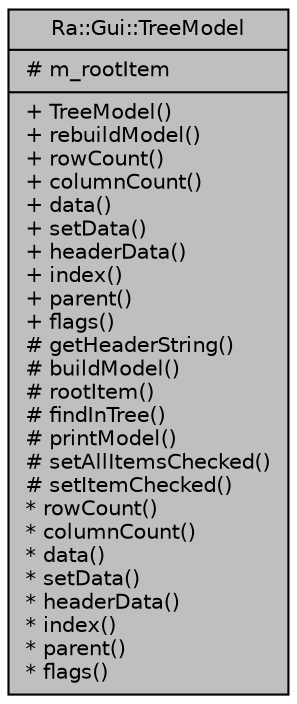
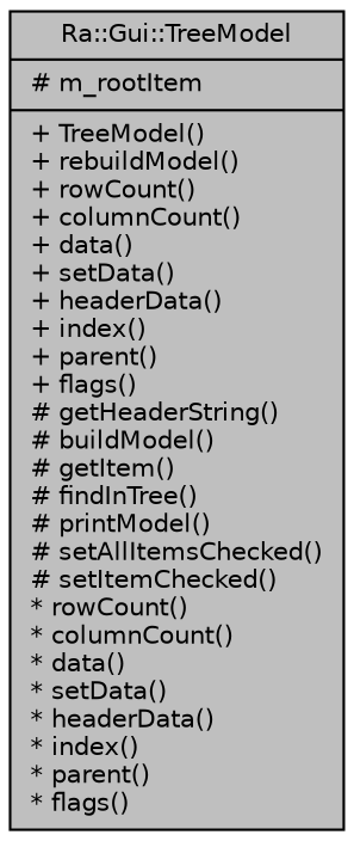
  digraph {
-   n1 [color=black fillcolor=grey75 fontcolor=black fontname=Helvetica fontsize=10 height=0.2 label="{Ra::Gui::TreeModel\n|# m_rootItem\l|+ TreeModel()\l+ rebuildModel()\l+ rowCount()\l+ columnCount()\l+ data()\l+ setData()\l+ headerData()\l+ index()\l+ parent()\l+ flags()\l# getHeaderString()\l# buildModel()\l# rootItem()\l# findInTree()\l# printModel()\l# setAllItemsChecked()\l# setItemChecked()\l* rowCount()\l* columnCount()\l* data()\l* setData()\l* headerData()\l* index()\l* parent()\l* flags()\l}" shape=record style=filled width=0.4]
+   n1 [color=black fillcolor=grey75 fontcolor=black fontname=Helvetica fontsize=10 height=0.2 label="{Ra::Gui::TreeModel\n|# m_rootItem\l|+ TreeModel()\l+ rebuildModel()\l+ rowCount()\l+ columnCount()\l+ data()\l+ setData()\l+ headerData()\l+ index()\l+ parent()\l+ flags()\l# getHeaderString()\l# buildModel()\l# getItem()\l# findInTree()\l# printModel()\l# setAllItemsChecked()\l# setItemChecked()\l* rowCount()\l* columnCount()\l* data()\l* setData()\l* headerData()\l* index()\l* parent()\l* flags()\l}" shape=record style=filled width=0.4]
  }
